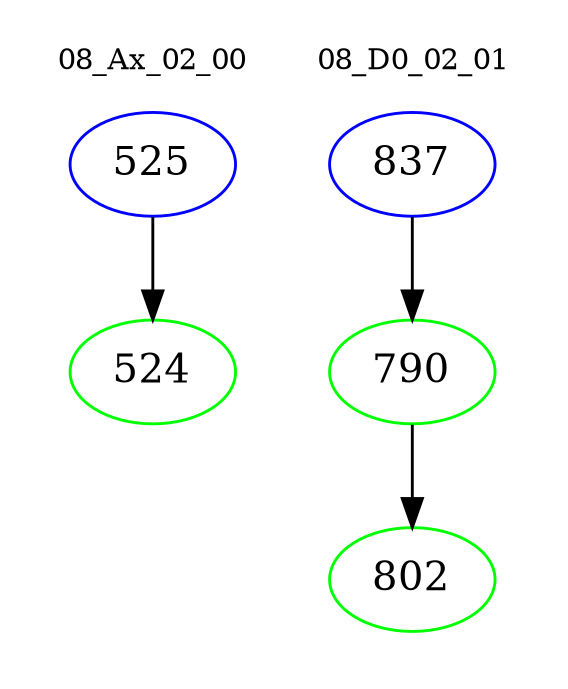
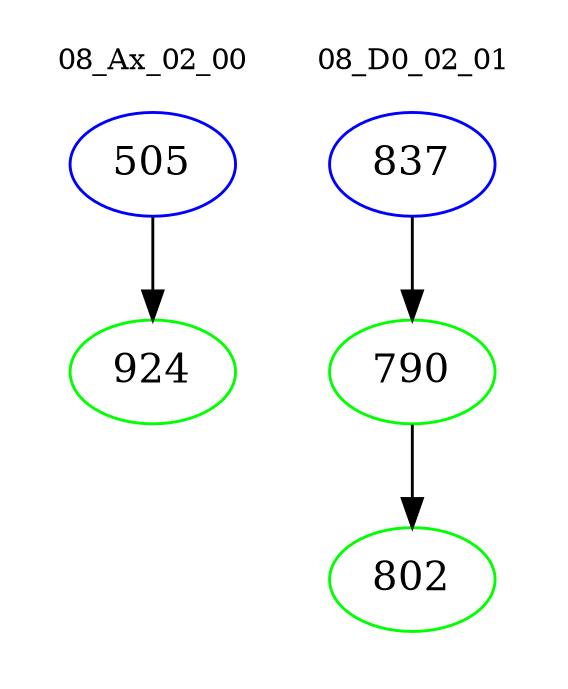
  digraph {
    node [color=green]
    edge [color=black]
-   n1 [color=blue label=525]
-   n2 [label=524]
+   n1 [color=blue label=505]
+   n2 [label=924]
    n3 [color=blue label=837]
    n4 [label=790]
    n5 [label=802]
    subgraph cluster_1 {
      color=white
      fontsize=10
      label="08_Ax_02_00"
      n1
      n2
    }
    subgraph cluster_2 {
      color=white
      fontsize=10
      label="08_D0_02_01"
      n3
      n4
      n5
    }
    n1 -> n2
    n3 -> n4
    n4 -> n5
  }
